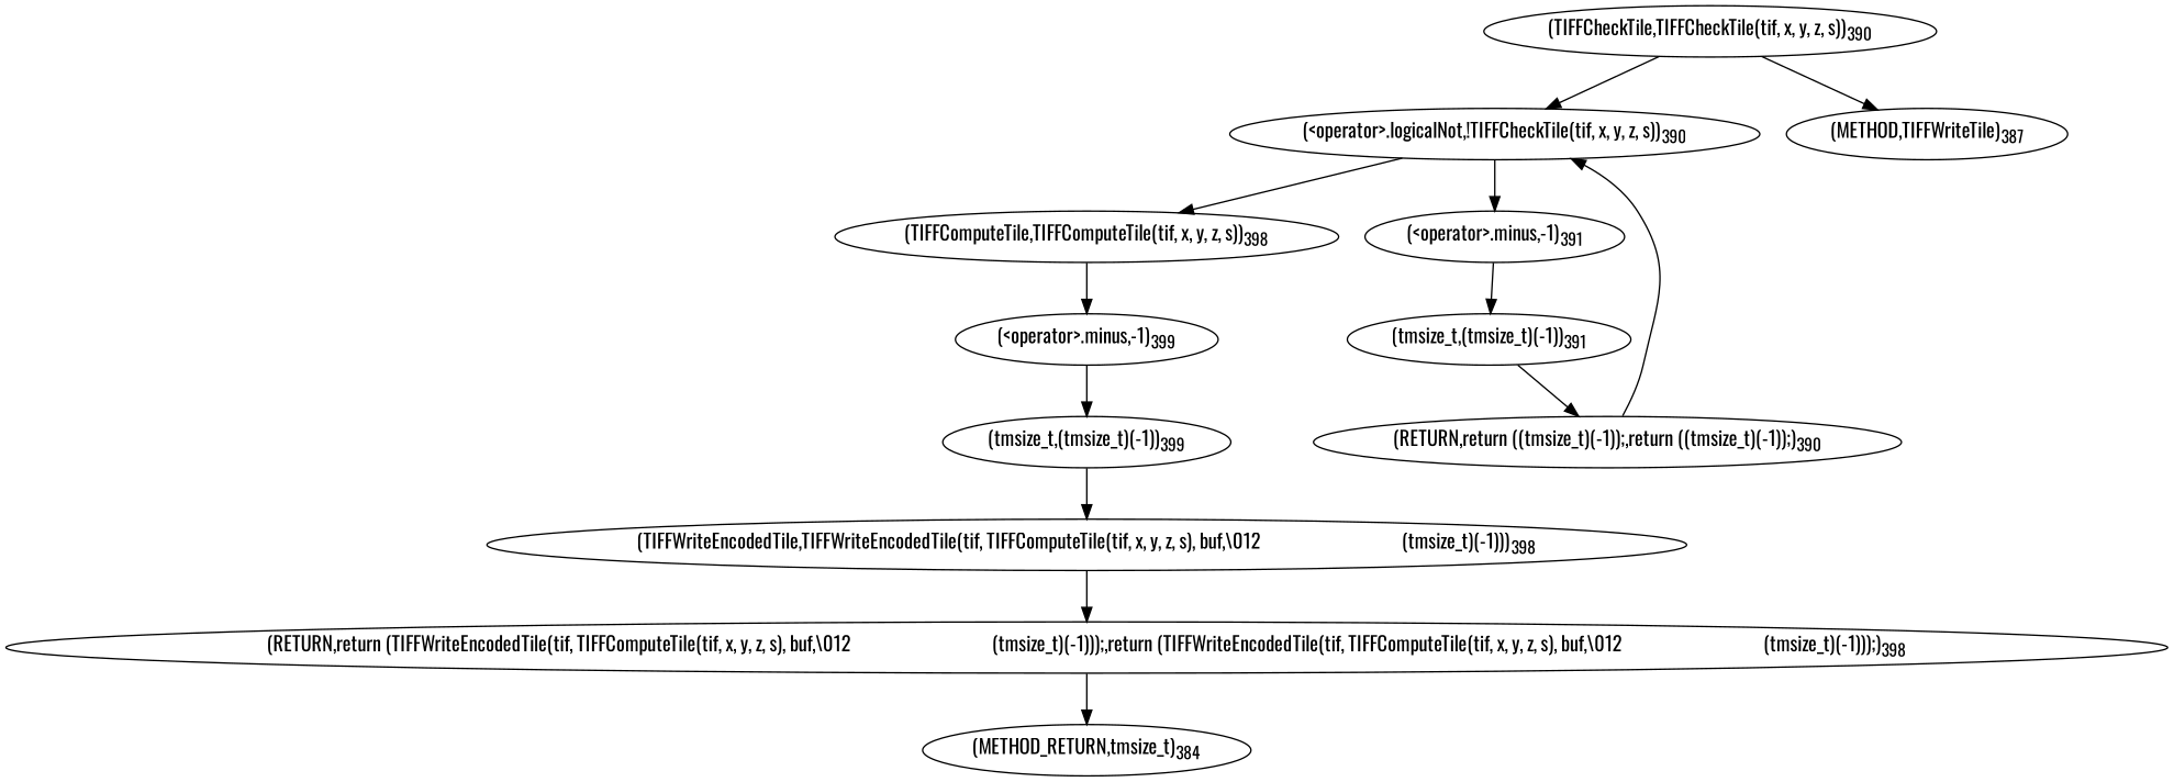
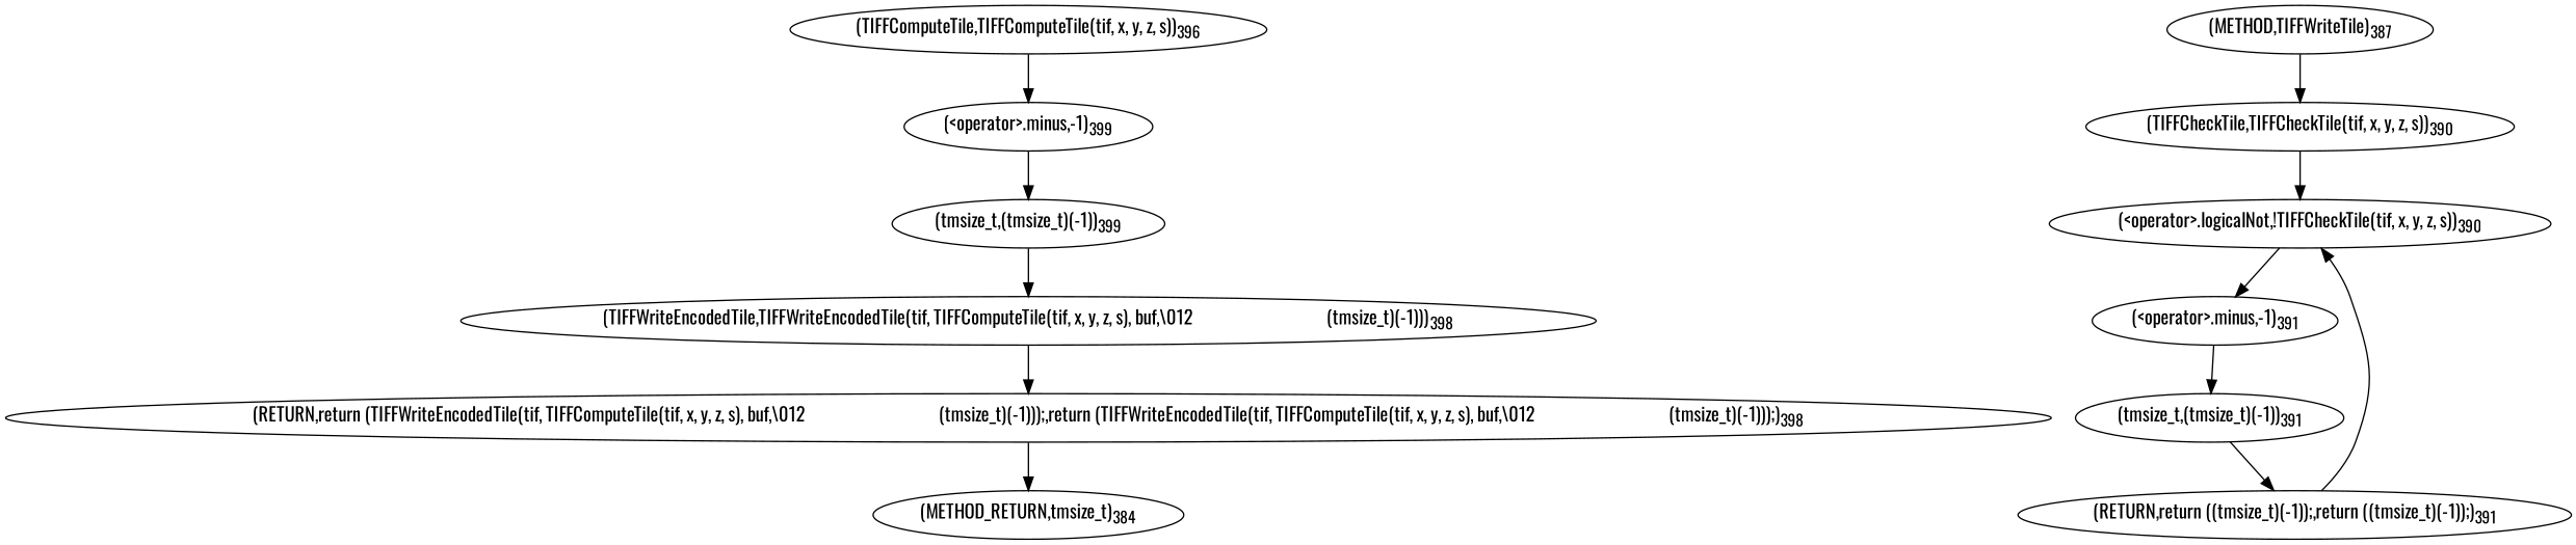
  digraph {
    fontname=Oswald
    node [fontname=Oswald]
    edge [fontname=Oswald]
    n1 [label=<(RETURN,return (TIFFWriteEncodedTile(tif, TIFFComputeTile(tif, x, y, z, s), buf,\012                                 (tmsize_t)(-1)));,return (TIFFWriteEncodedTile(tif, TIFFComputeTile(tif, x, y, z, s), buf,\012                                 (tmsize_t)(-1)));)<SUB>398</SUB>>]
    n2 [label=<(METHOD_RETURN,tmsize_t)<SUB>384</SUB>>]
    n3 [label=<(&lt;operator&gt;.logicalNot,!TIFFCheckTile(tif, x, y, z, s))<SUB>390</SUB>>]
-   n4 [label=<(TIFFComputeTile,TIFFComputeTile(tif, x, y, z, s))<SUB>398</SUB>>]
+   n4 [label=<(TIFFComputeTile,TIFFComputeTile(tif, x, y, z, s))<SUB>396</SUB>>]
    n5 [label=<(&lt;operator&gt;.minus,-1)<SUB>391</SUB>>]
    n6 [label=<(&lt;operator&gt;.minus,-1)<SUB>399</SUB>>]
    n7 [label=<(tmsize_t,(tmsize_t)(-1))<SUB>391</SUB>>]
    n8 [label=<(TIFFWriteEncodedTile,TIFFWriteEncodedTile(tif, TIFFComputeTile(tif, x, y, z, s), buf,\012                                 (tmsize_t)(-1)))<SUB>398</SUB>>]
    n9 [label=<(TIFFCheckTile,TIFFCheckTile(tif, x, y, z, s))<SUB>390</SUB>>]
-   n10 [label=<(RETURN,return ((tmsize_t)(-1));,return ((tmsize_t)(-1));)<SUB>390</SUB>>]
+   n10 [label=<(RETURN,return ((tmsize_t)(-1));,return ((tmsize_t)(-1));)<SUB>391</SUB>>]
    n11 [label=<(tmsize_t,(tmsize_t)(-1))<SUB>399</SUB>>]
    n12 [label=<(METHOD,TIFFWriteTile)<SUB>387</SUB>>]
    n1 -> n2
-   n3 -> n4
    n3 -> n5
    n4 -> n6
    n5 -> n7
    n6 -> n11
    n7 -> n10
    n8 -> n1
    n9 -> n3
    n10 -> n3
    n11 -> n8
-   n9 -> n12
+   n12 -> n9
  }
